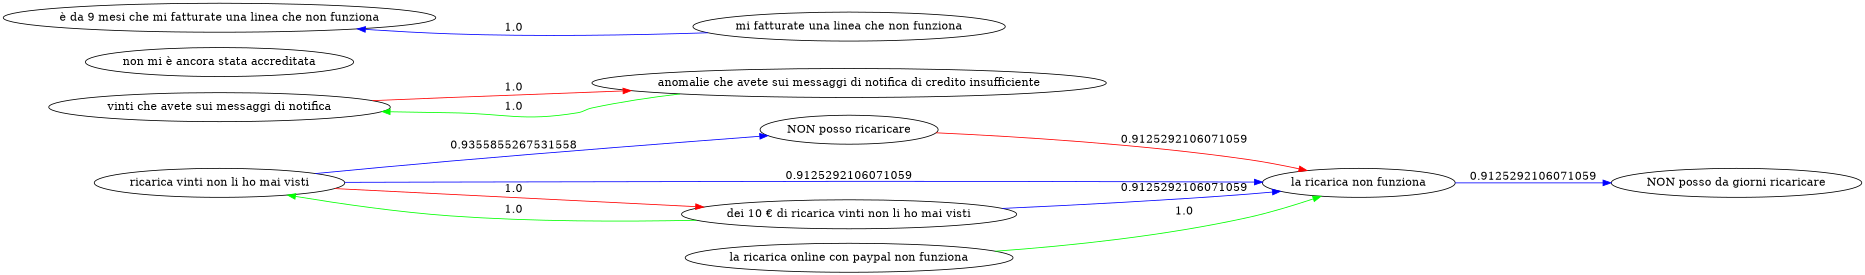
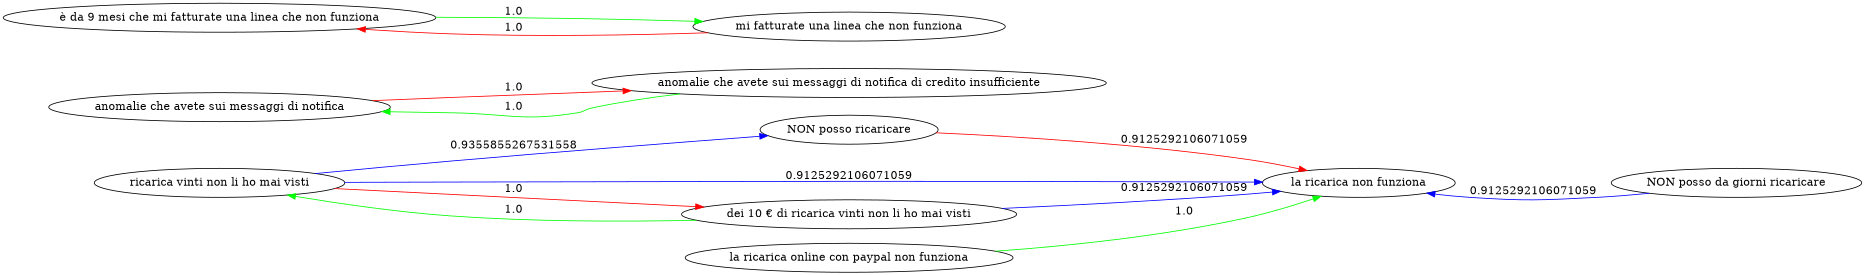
  digraph {
    rankdir=LR
    edge [color=red]
    "NON posso ricaricare"
    "la ricarica non funziona"
    "NON posso da giorni ricaricare"
-   "anomalie che avete sui messaggi di notifica" [label="vinti che avete sui messaggi di notifica"]
+   "anomalie che avete sui messaggi di notifica"
    "anomalie che avete sui messaggi di notifica di credito insufficiente"
    "ricarica vinti non li ho mai visti"
    "dei 10 € di ricarica vinti non li ho mai visti"
    "la ricarica online con paypal non funziona"
-   "non mi è ancora stata accreditata"
    n10 [label="è da 9 mesi che mi fatturate una linea che non funziona"]
    "mi fatturate una linea che non funziona"
    "NON posso ricaricare" -> "la ricarica non funziona" [label=0.9125292106071059]
-   "la ricarica non funziona" -> "NON posso da giorni ricaricare" [color=blue label=0.9125292106071059]
+   "NON posso da giorni ricaricare" -> "la ricarica non funziona" [color=blue label=0.9125292106071059]
    "anomalie che avete sui messaggi di notifica" -> "anomalie che avete sui messaggi di notifica di credito insufficiente" [label=1.0]
    "anomalie che avete sui messaggi di notifica di credito insufficiente" -> "anomalie che avete sui messaggi di notifica" [color=green label=1.0]
    "ricarica vinti non li ho mai visti" -> "NON posso ricaricare" [color=blue label=0.9355855267531558]
    "ricarica vinti non li ho mai visti" -> "la ricarica non funziona" [color=blue label=0.9125292106071059]
    "ricarica vinti non li ho mai visti" -> "dei 10 € di ricarica vinti non li ho mai visti" [label=1.0]
    "dei 10 € di ricarica vinti non li ho mai visti" -> "la ricarica non funziona" [color=blue label=0.9125292106071059]
    "dei 10 € di ricarica vinti non li ho mai visti" -> "ricarica vinti non li ho mai visti" [color=green label=1.0]
    "la ricarica online con paypal non funziona" -> "la ricarica non funziona" [color=green label=1.0]
-   "mi fatturate una linea che non funziona" -> n10 [color=blue label=1.0]
+   n10 -> "mi fatturate una linea che non funziona" [color=green label=1.0]
+   "mi fatturate una linea che non funziona" -> n10 [label=1.0]
  }
